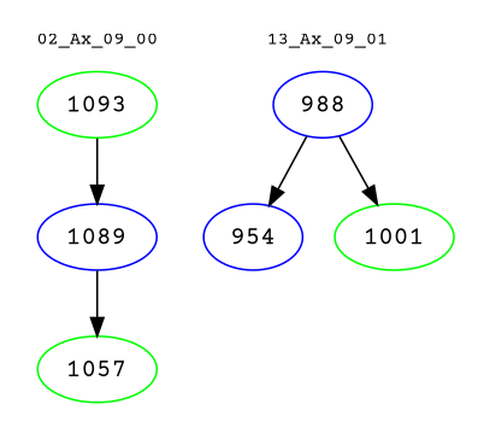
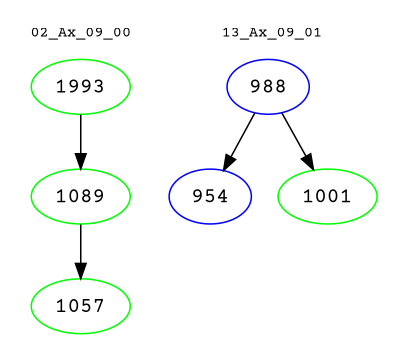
  digraph {
    fontname="Courier Prime"
    node [color=blue fontname="Courier Prime"]
    edge [color=black fontname="Courier Prime"]
-   n1 [label=1089]
+   n1 [color=green label=1089]
    n2 [color=green label=1057]
-   n3 [color=green label=1093]
+   n3 [color=green label=1993]
    n4 [label=988]
    n5 [label=954]
    n6 [color=green label=1001]
    subgraph cluster_1 {
      color=white
      fontsize=10
      label="02_Ax_09_00"
      n1
      n2
      n3
    }
    subgraph cluster_2 {
      color=white
      fontsize=10
      label="13_Ax_09_01"
      n4
      n5
      n6
    }
    n1 -> n2
    n3 -> n1
    n4 -> n5
    n4 -> n6
  }
